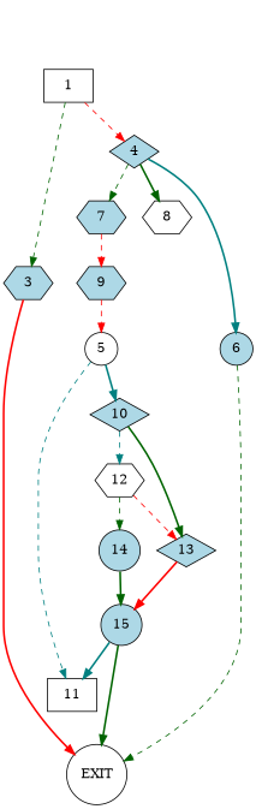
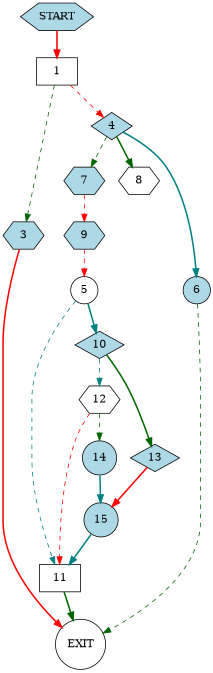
  digraph {
    node [fillcolor=lightblue shape=hexagon style=filled]
    edge [color=darkgreen style=bold]
+   n1 [label=START]
    1 [fillcolor=white shape=box]
    3
    4 [shape=diamond]
    n5 [fillcolor=white label=EXIT shape=circle]
    6 [shape=circle]
    7
    8 [fillcolor=white]
    5 [fillcolor=white shape=circle]
    10 [shape=diamond]
    11 [fillcolor=white shape=box]
    9
    12 [fillcolor=white]
    13 [shape=diamond]
    14 [shape=circle]
    15 [shape=circle]
+   n1 -> 1 [color=red]
    1 -> 3 [style=dashed]
    1 -> 4 [color=red style=dashed]
    3 -> n5 [color=red]
    4 -> 6 [color=teal]
    4 -> 7 [style=dashed]
    4 -> 8
    6 -> n5 [style=dashed]
    7 -> 9 [color=red style=dashed]
    5 -> 10 [color=teal]
    5 -> 11 [color=teal style=dashed]
    10 -> 12 [color=teal style=dashed]
    10 -> 13
-   15 -> n5
+   11 -> n5
    9 -> 5 [color=red style=dashed]
-   12 -> 13 [color=red style=dashed]
+   12 -> 11 [color=red style=dashed]
    12 -> 14 [style=dashed]
    13 -> 15 [color=red]
-   14 -> 15
+   14 -> 15 [color=teal]
    15 -> 11 [color=teal]
  }
